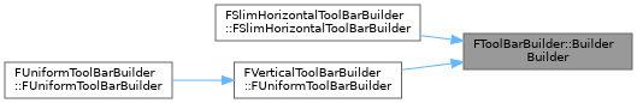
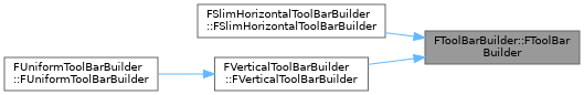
  digraph {
    rankdir=RL
    node [color=grey40 fillcolor=white fontname=Helvetica fontsize=10 shape=box style=filled]
    edge [color=steelblue1 dir=back fontname=Helvetica fontsize=10 labelfontname=Helvetica labelfontsize=10 style=solid]
-   n1 [color=gray40 fillcolor=grey60 fontcolor=black height=0.2 label="FToolBarBuilder::Builder\lBuilder" width=0.4]
+   n1 [color=gray40 fillcolor=grey60 fontcolor=black height=0.2 label="FToolBarBuilder::FToolBar\lBuilder" width=0.4]
    n2 [height=0.2 label="FSlimHorizontalToolBarBuilder\l::FSlimHorizontalToolBarBuilder" width=0.4]
-   n3 [height=0.2 label="FVerticalToolBarBuilder\l::FUniformToolBarBuilder" width=0.4]
+   n3 [height=0.2 label="FVerticalToolBarBuilder\l::FVerticalToolBarBuilder" width=0.4]
    n4 [height=0.2 label="FUniformToolBarBuilder\l::FUniformToolBarBuilder" width=0.4]
    n1 -> n2
    n1 -> n3
    n3 -> n4
  }
